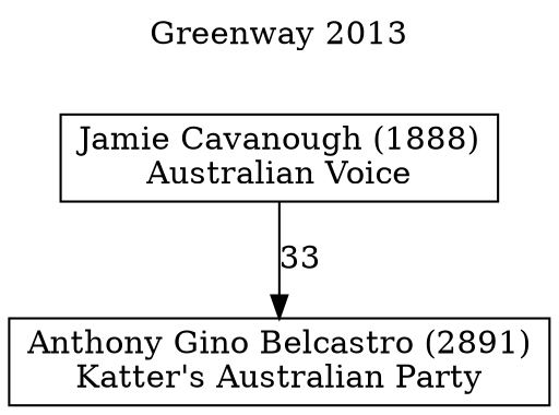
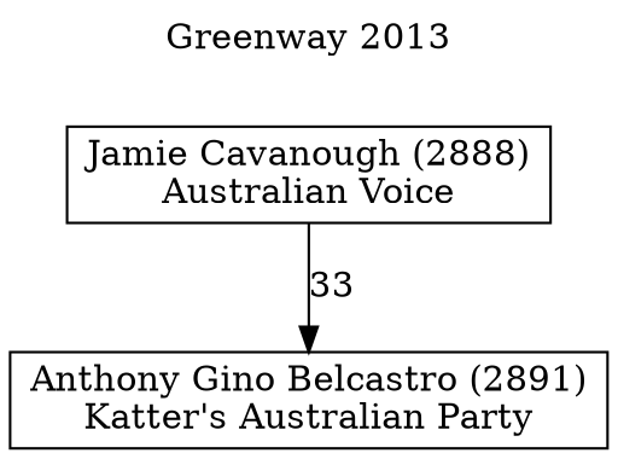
  digraph {
    label="Greenway 2013"
    labelloc=t
    mclimit=10
    node [shape=box]
    n1 [label="Anthony Gino Belcastro (2891)\nKatter's Australian Party"]
-   n2 [label="Jamie Cavanough (1888)\nAustralian Voice"]
+   n2 [label="Jamie Cavanough (2888)\nAustralian Voice"]
    n2 -> n1 [label=33]
  }
